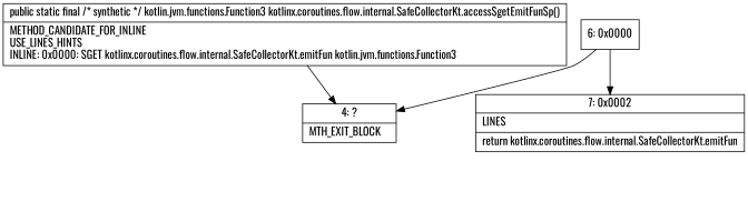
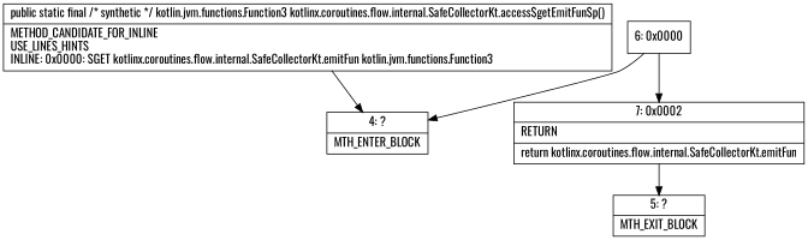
  digraph {
    fontname=Oswald
    node [fontname=Oswald shape=record]
    edge [fontname=Oswald]
-   n1 [label="{4\:\ ?|MTH_EXIT_BLOCK\l}"]
+   n1 [label="{4\:\ ?|MTH_ENTER_BLOCK\l}"]
    n2 [label="{6\:\ 0x0000}"]
-   n3 [label="{7\:\ 0x0002|LINES\l|return kotlinx.coroutines.flow.internal.SafeCollectorKt.emitFun\l}"]
+   n3 [label="{7\:\ 0x0002|RETURN\l|return kotlinx.coroutines.flow.internal.SafeCollectorKt.emitFun\l}"]
+   n4 [label="{5\:\ ?|MTH_EXIT_BLOCK\l}"]
    n5 [label="{public static final \/* synthetic *\/ kotlin.jvm.functions.Function3 kotlinx.coroutines.flow.internal.SafeCollectorKt.access$getEmitFun$p()  | METHOD_CANDIDATE_FOR_INLINE\lUSE_LINES_HINTS\lINLINE: 0x0000: SGET   kotlinx.coroutines.flow.internal.SafeCollectorKt.emitFun kotlin.jvm.functions.Function3\l}"]
    n2 -> n1
    n2 -> n3
+   n3 -> n4
    n5 -> n1
  }
